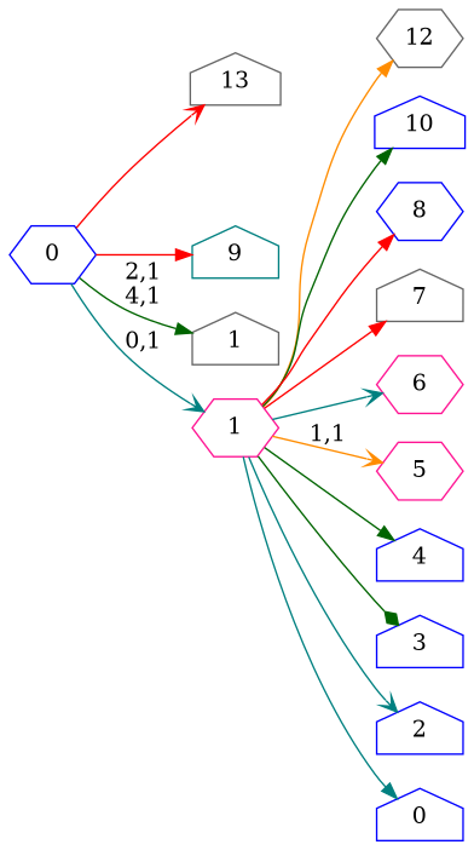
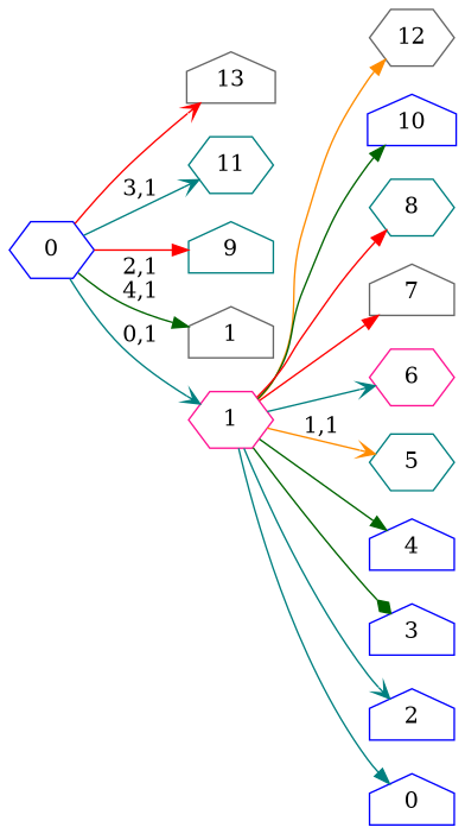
  digraph {
    rankdir=LR
    node [color=blue shape=house]
    edge [arrowhead=normal color=teal]
    n1 [color=gray40 label=13]
    n2 [color=gray40 label=12 shape=hexagon]
+   n3 [color=teal label=11 shape=hexagon]
    n4 [label=10]
    n5 [color=teal label=9]
-   n6 [label=8 shape=hexagon]
+   n6 [color=teal label=8 shape=hexagon]
    n7 [color=gray40 label=7]
    n8 [color=deeppink label=6 shape=hexagon]
-   n9 [color=deeppink label=5 shape=hexagon]
+   n9 [color=teal label=5 shape=hexagon]
    n10 [label=4]
    n11 [label=3]
    n12 [label=2]
    n13 [color=gray40 label=1]
    n14 [label=0]
    1 [color=deeppink shape=hexagon]
    0 [shape=hexagon]
    1 -> n2 [color=darkorange]
    1 -> n4 [color=darkgreen]
    1 -> n6 [color=red]
    1 -> n7 [color=red]
    1 -> n8 [arrowhead=vee]
    1 -> n9 [arrowhead=vee color=darkorange label="1,1"]
    1 -> n10 [color=darkgreen]
    1 -> n11 [arrowhead=diamond color=darkgreen]
    1 -> n12 [arrowhead=vee]
    1 -> n14
    0 -> n1 [arrowhead=vee color=red]
+   0 -> n3 [arrowhead=vee label="3,1"]
    0 -> n5 [color=red]
    0 -> n13 [color=darkgreen label="2,1\n4,1"]
    0 -> 1 [arrowhead=vee label="0,1"]
  }
